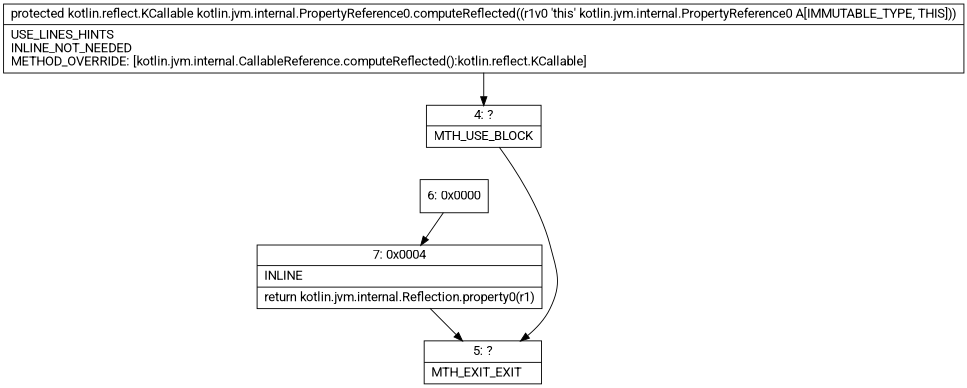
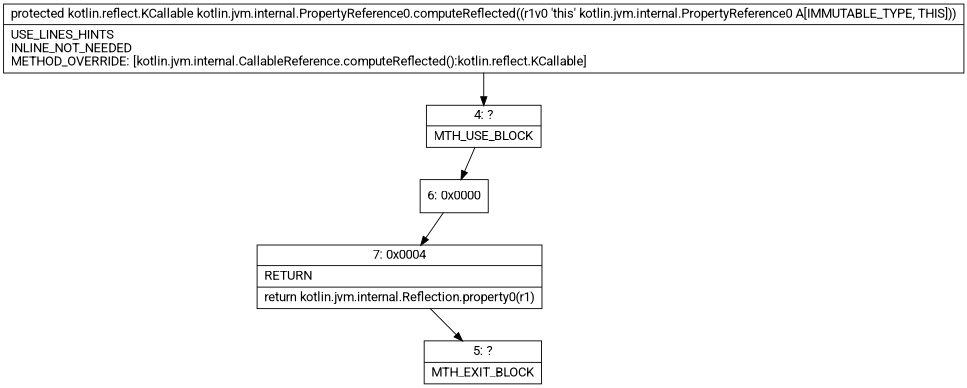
  digraph {
    fontname=Roboto
    node [fontname=Roboto shape=record]
    edge [fontname=Roboto]
    n1 [label="{4\:\ ?|MTH_USE_BLOCK\l}"]
    n2 [label="{6\:\ 0x0000}"]
-   n3 [label="{7\:\ 0x0004|INLINE\l|return kotlin.jvm.internal.Reflection.property0(r1)\l}"]
-   n4 [label="{5\:\ ?|MTH_EXIT_EXIT\l}"]
+   n3 [label="{7\:\ 0x0004|RETURN\l|return kotlin.jvm.internal.Reflection.property0(r1)\l}"]
+   n4 [label="{5\:\ ?|MTH_EXIT_BLOCK\l}"]
    n5 [label="{protected kotlin.reflect.KCallable kotlin.jvm.internal.PropertyReference0.computeReflected((r1v0 'this' kotlin.jvm.internal.PropertyReference0 A[IMMUTABLE_TYPE, THIS]))  | USE_LINES_HINTS\lINLINE_NOT_NEEDED\lMETHOD_OVERRIDE: [kotlin.jvm.internal.CallableReference.computeReflected():kotlin.reflect.KCallable]\l}"]
-   n1 -> n4
+   n1 -> n2
    n2 -> n3
    n3 -> n4
    n5 -> n1
  }
